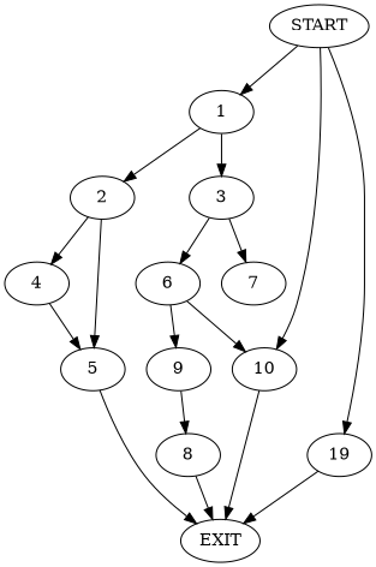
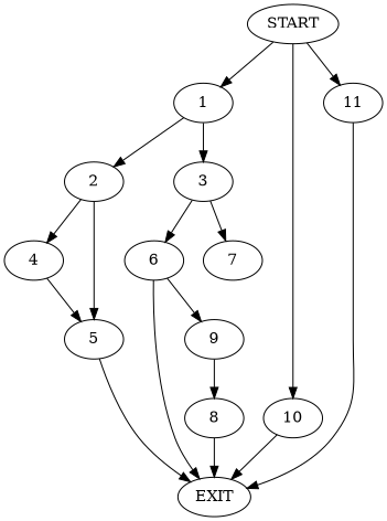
  digraph {
    n1 [label=START]
    1
    10
-   11 [label=19]
+   11
    2
    3
    n7 [label=EXIT]
    4
    5
    6
    7
    9
    8
    n1 -> 1
    n1 -> 10
    n1 -> 11
    1 -> 2
    1 -> 3
    10 -> n7
    11 -> n7
    2 -> 4
    2 -> 5
    3 -> 6
    3 -> 7
    4 -> 5
    5 -> n7
-   6 -> 10
+   6 -> n7
    6 -> 9
    9 -> 8
    8 -> n7
  }
